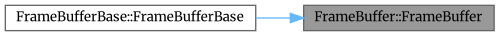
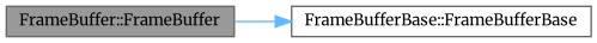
  digraph {
    rankdir=LR
    fontname=Merriweather
    node [fontname=Merriweather fontsize=10 shape=box style=filled]
    n1 [color=gray40 fillcolor=grey60 fontcolor=black height=0.2 label="FrameBuffer::FrameBuffer" width=0.4]
    n2 [color=grey40 fillcolor=white height=0.2 label="FrameBufferBase::FrameBufferBase" width=0.4]
-   n2 -> n1 [color=steelblue1 fontname=Merriweather fontsize=10 labelfontname=Helvetica labelfontsize=10 style=solid]
+   n1 -> n2 [color=steelblue1 fontname=Merriweather fontsize=10 labelfontname=Helvetica labelfontsize=10 style=solid]
  }
